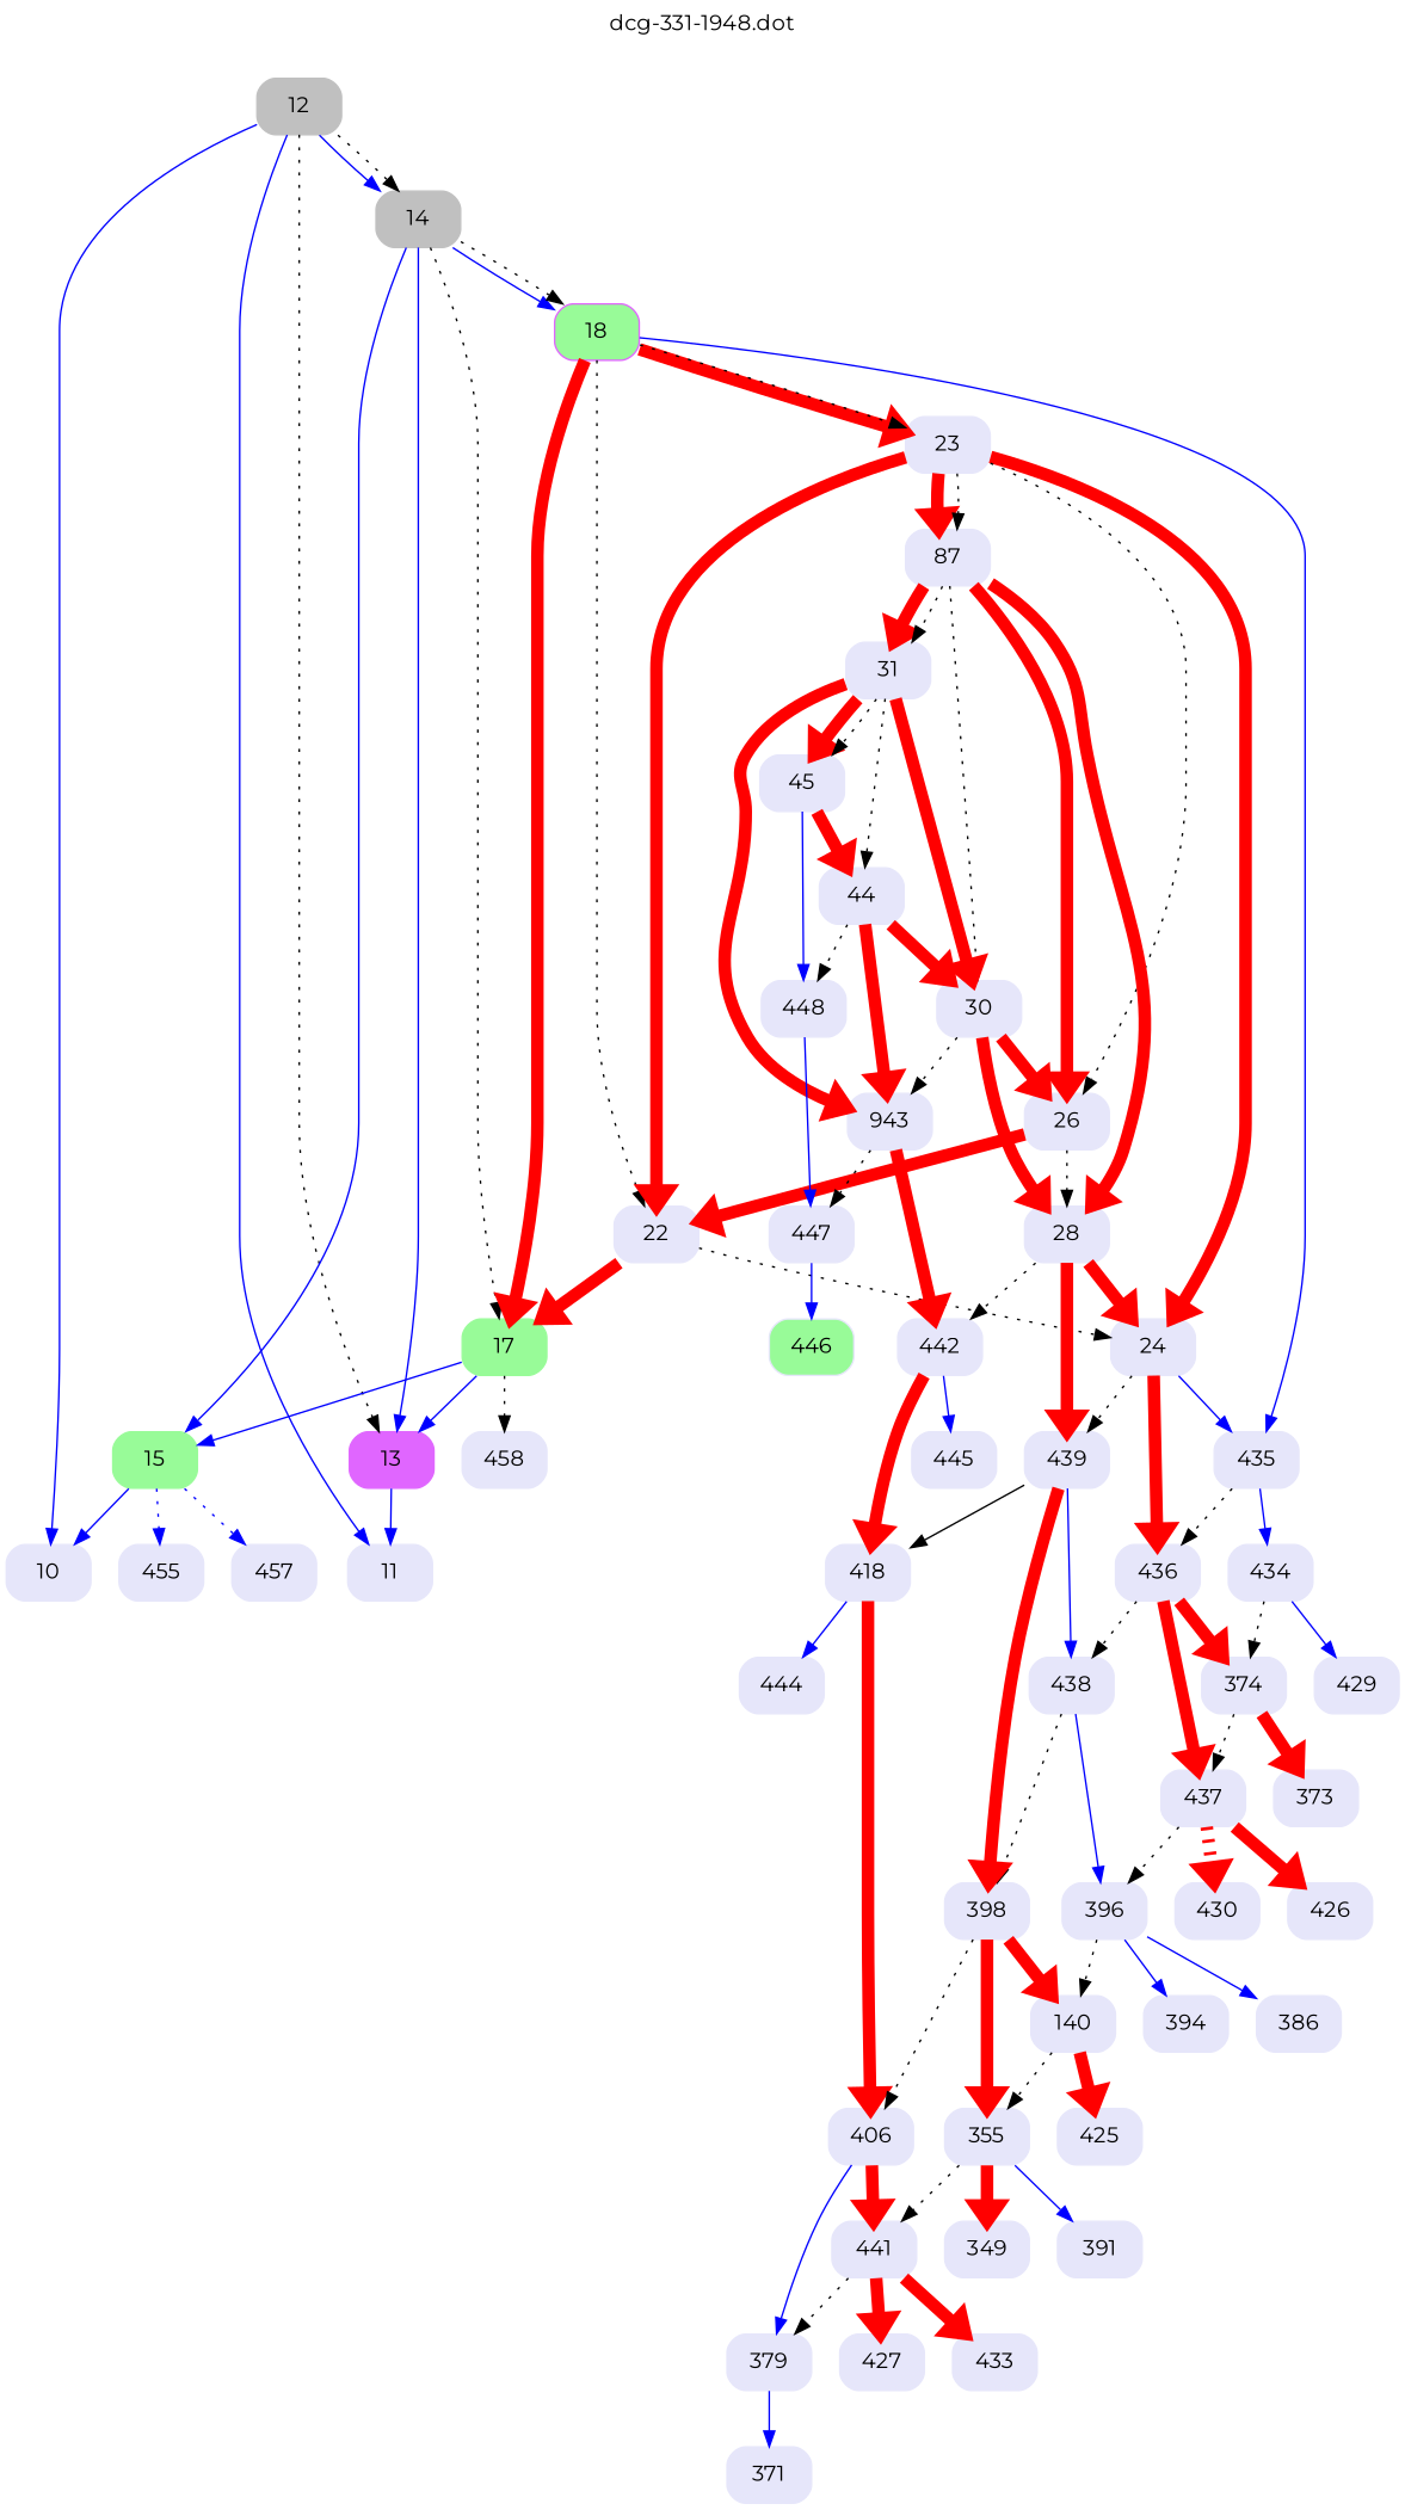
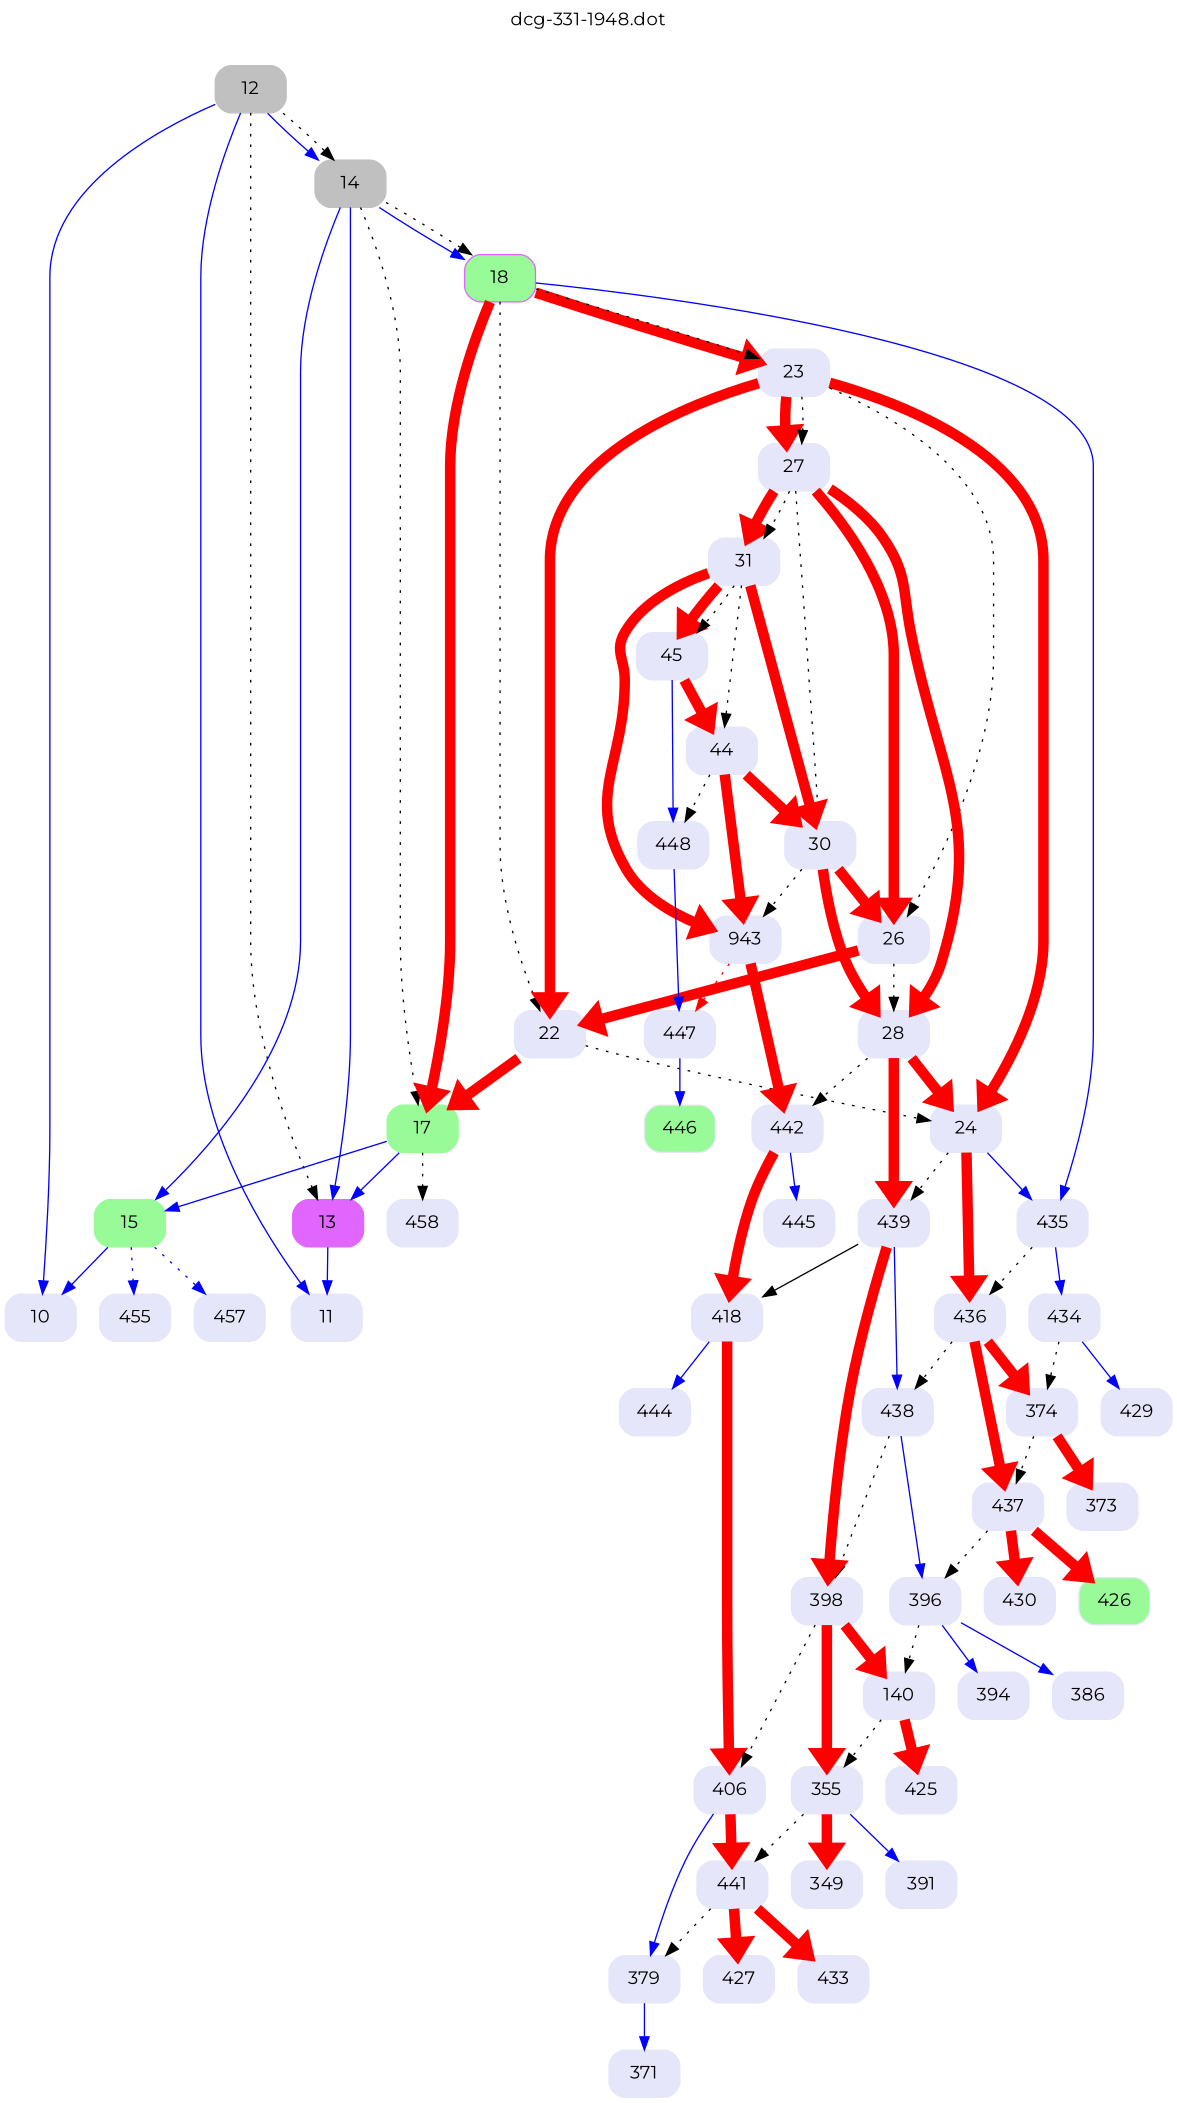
  digraph {
    fontname=Montserrat
    label="dcg-331-1948.dot"
    labelloc=t
    node [color=lavender fontname=Montserrat shape=box style="rounded,filled"]
    edge [color=red fontname=Montserrat penwidth=8]
    n1 [color=grey label=12]
    n2 [label=11]
    n3 [label=10]
    n4 [color=grey label=14]
    n5 [color=mediumorchid1 label=13]
    n6 [color=palegreen label=15]
    n7 [color=mediumorchid1 fillcolor=palegreen label=18]
    n8 [color=palegreen label=17]
    n9 [label=455]
    n10 [label=457]
    n11 [label=435]
    n12 [label=23]
    n13 [label=22]
    n14 [label=458]
    n15 [label=436]
    n16 [label=434]
    n17 [label=24]
-   n18 [label=87]
+   n18 [label=27]
    n19 [label=26]
    n20 [label=438]
    n21 [label=374]
    n22 [label=437]
    n23 [label=429]
    n24 [label=439]
    n25 [label=28]
    n26 [label=31]
    n27 [label=30]
    n28 [label=418]
    n29 [label=398]
    n30 [label=442]
    n31 [label=943]
    n32 [label=45]
    n33 [label=44]
    n34 [label=445]
    n35 [label=447]
    n36 [label=448]
    n37 [fillcolor=palegreen label=446]
    n38 [label=406]
    n39 [label=444]
    n40 [label=441]
    n41 [label=379]
    n42 [label=433]
    n43 [label=427]
    n44 [label=371]
    n45 [label=396]
    n46 [label=140]
    n47 [label=355]
    n48 [label=394]
    n49 [label=386]
    n50 [label=425]
    n51 [label=349]
    n52 [label=391]
    n53 [label=373]
-   n54 [label=426]
+   n54 [label=426 fillcolor=palegreen]
    n55 [label=430]
    n1 -> n2 [color=blue penwidth=1]
    n1 -> n3 [color=blue penwidth=1]
    n1 -> n4 [color=blue penwidth=1]
    n1 -> n4 [style=dotted color="" penwidth=""]
    n1 -> n5 [style=dotted color="" penwidth=""]
    n4 -> n5 [color=blue penwidth=1]
    n4 -> n6 [color=blue penwidth=1]
    n4 -> n7 [color=blue penwidth=1]
    n4 -> n7 [style=dotted color="" penwidth=""]
    n4 -> n8 [style=dotted color="" penwidth=""]
    n5 -> n2 [color=blue penwidth=1]
    n6 -> n3 [color=blue penwidth=1]
    n6 -> n9 [color=blue penwidth=1 style=dotted]
    n6 -> n10 [color=blue style=dotted penwidth=""]
    n7 -> n8
    n7 -> n11 [color=blue penwidth=1]
    n7 -> n12
    n7 -> n12 [style=dotted color="" penwidth=""]
    n7 -> n13 [style=dotted color="" penwidth=""]
    n8 -> n5 [color=blue penwidth=1]
    n8 -> n6 [color=blue penwidth=1]
    n8 -> n14 [style=dotted color="" penwidth=""]
    n11 -> n15 [style=dotted color="" penwidth=""]
    n11 -> n16 [color=blue penwidth=1]
    n12 -> n13
    n12 -> n17
    n12 -> n18
    n12 -> n18 [style=dotted color="" penwidth=""]
    n12 -> n19 [style=dotted color="" penwidth=""]
    n13 -> n8
    n13 -> n17 [style=dotted color="" penwidth=""]
    n15 -> n20 [style=dotted color="" penwidth=""]
    n15 -> n21
    n15 -> n22
    n16 -> n21 [style=dotted color="" penwidth=""]
    n16 -> n23 [color=blue penwidth=1]
    n17 -> n11 [color=blue penwidth=1]
    n17 -> n15
    n17 -> n24 [style=dotted color="" penwidth=""]
    n18 -> n19
    n18 -> n25
    n18 -> n26
    n18 -> n26 [style=dotted color="" penwidth=""]
    n18 -> n27 [style=dotted color="" penwidth=""]
    n19 -> n13
    n19 -> n25 [style=dotted color="" penwidth=""]
    n20 -> n29 [style=dotted color="" penwidth=""]
    n20 -> n45 [color=blue penwidth=1]
    n21 -> n22 [style=dotted color="" penwidth=""]
    n21 -> n53
    n22 -> n45 [style=dotted color="" penwidth=""]
    n22 -> n54
-   n22 -> n55 [style=dotted]
+   n22 -> n55
    n24 -> n20 [color=blue penwidth=1]
    n24 -> n28 [style=solid color="" penwidth=""]
    n24 -> n29
    n25 -> n17
    n25 -> n24
    n25 -> n30 [style=dotted color="" penwidth=""]
    n26 -> n27
    n26 -> n31
    n26 -> n32
    n26 -> n32 [style=dotted color="" penwidth=""]
    n26 -> n33 [style=dotted color="" penwidth=""]
    n27 -> n19
    n27 -> n25
    n27 -> n31 [style=dotted color="" penwidth=""]
    n28 -> n38
    n28 -> n39 [color=blue penwidth=1]
    n29 -> n38 [style=dotted color="" penwidth=""]
    n29 -> n46
    n29 -> n47
    n30 -> n28
    n30 -> n34 [color=blue penwidth=1]
    n31 -> n30
-   n31 -> n35 [style=dotted color="" penwidth=""]
+   n31 -> n35 [style=dotted penwidth=""]
    n32 -> n33
    n32 -> n36 [color=blue penwidth=1]
    n33 -> n27
    n33 -> n31
    n33 -> n36 [style=dotted color="" penwidth=""]
    n35 -> n37 [color=blue penwidth=1]
    n36 -> n35 [color=blue penwidth=1]
    n38 -> n40
    n38 -> n41 [color=blue penwidth=1]
    n40 -> n41 [style=dotted color="" penwidth=""]
    n40 -> n42
    n40 -> n43
    n41 -> n44 [color=blue penwidth=1]
    n45 -> n46 [style=dotted color="" penwidth=""]
    n45 -> n48 [color=blue penwidth=1]
    n45 -> n49 [color=blue penwidth=1]
    n46 -> n47 [style=dotted color="" penwidth=""]
    n46 -> n50
    n47 -> n40 [style=dotted color="" penwidth=""]
    n47 -> n51
    n47 -> n52 [color=blue penwidth=1]
  }
